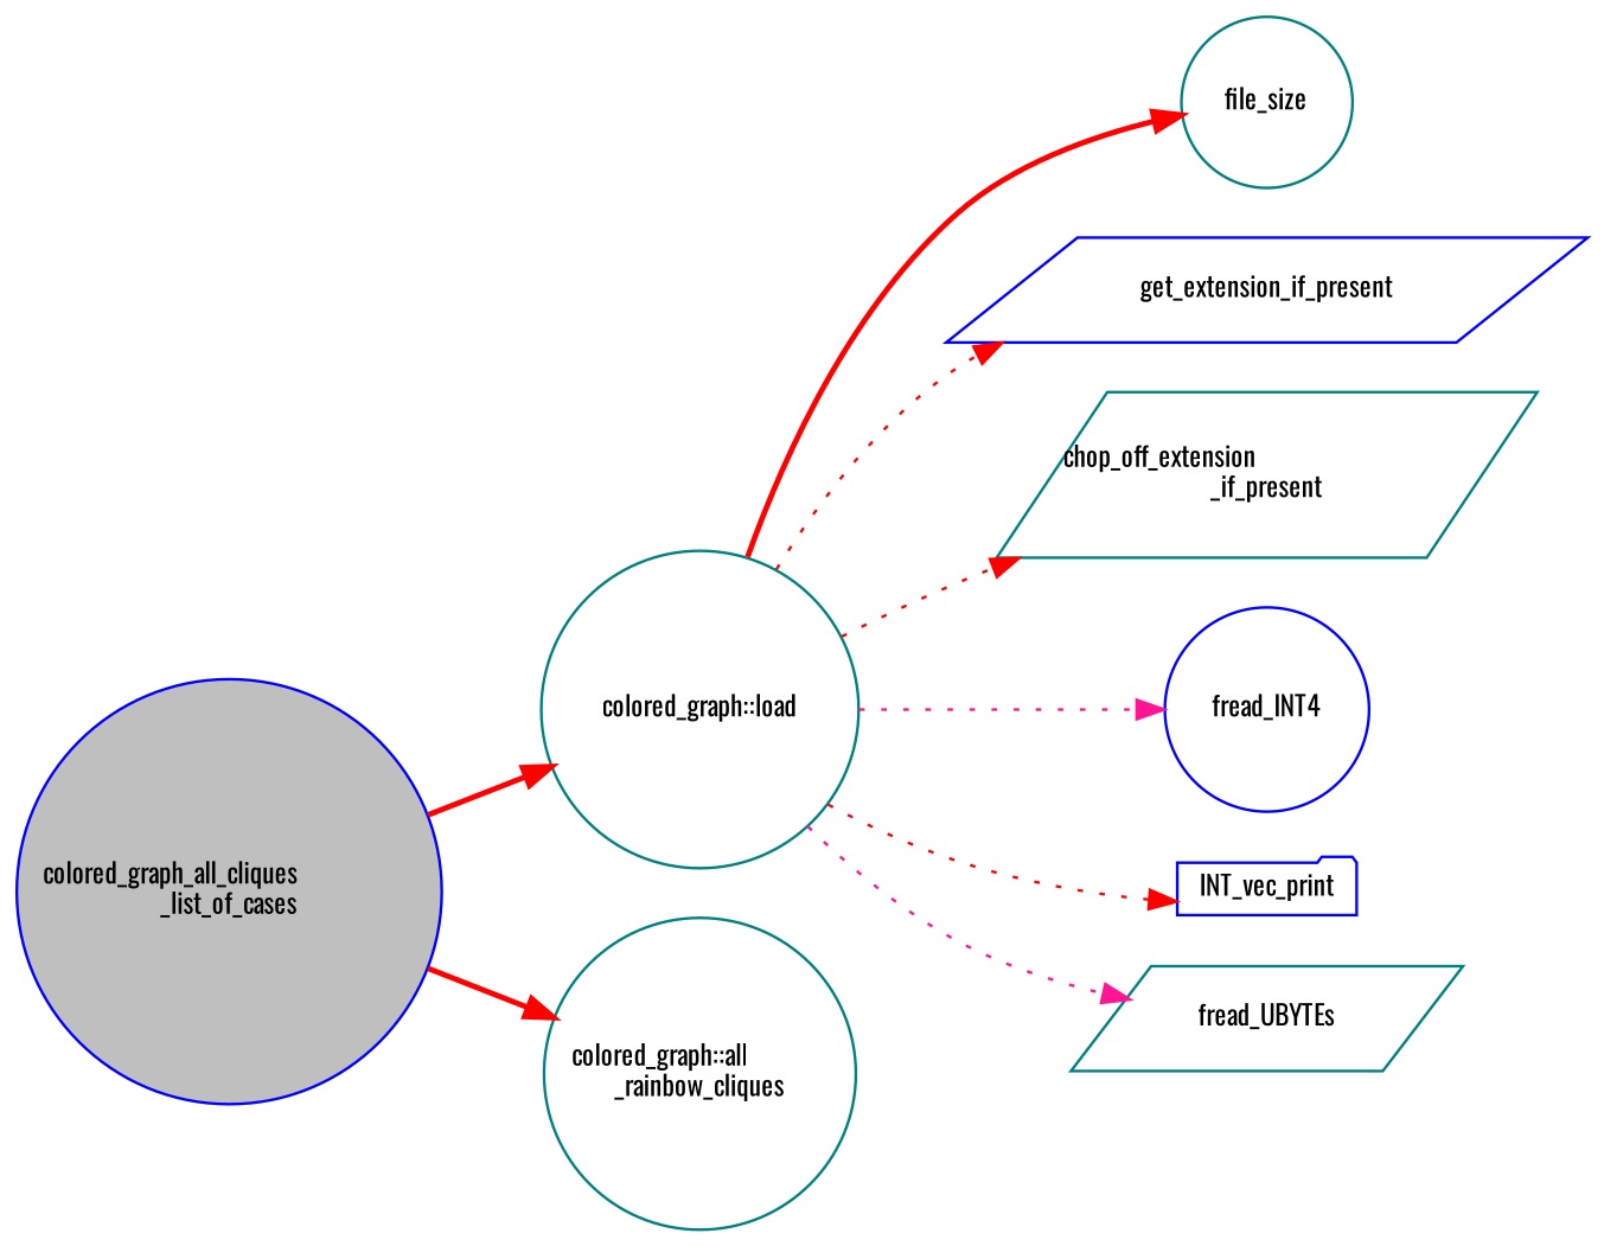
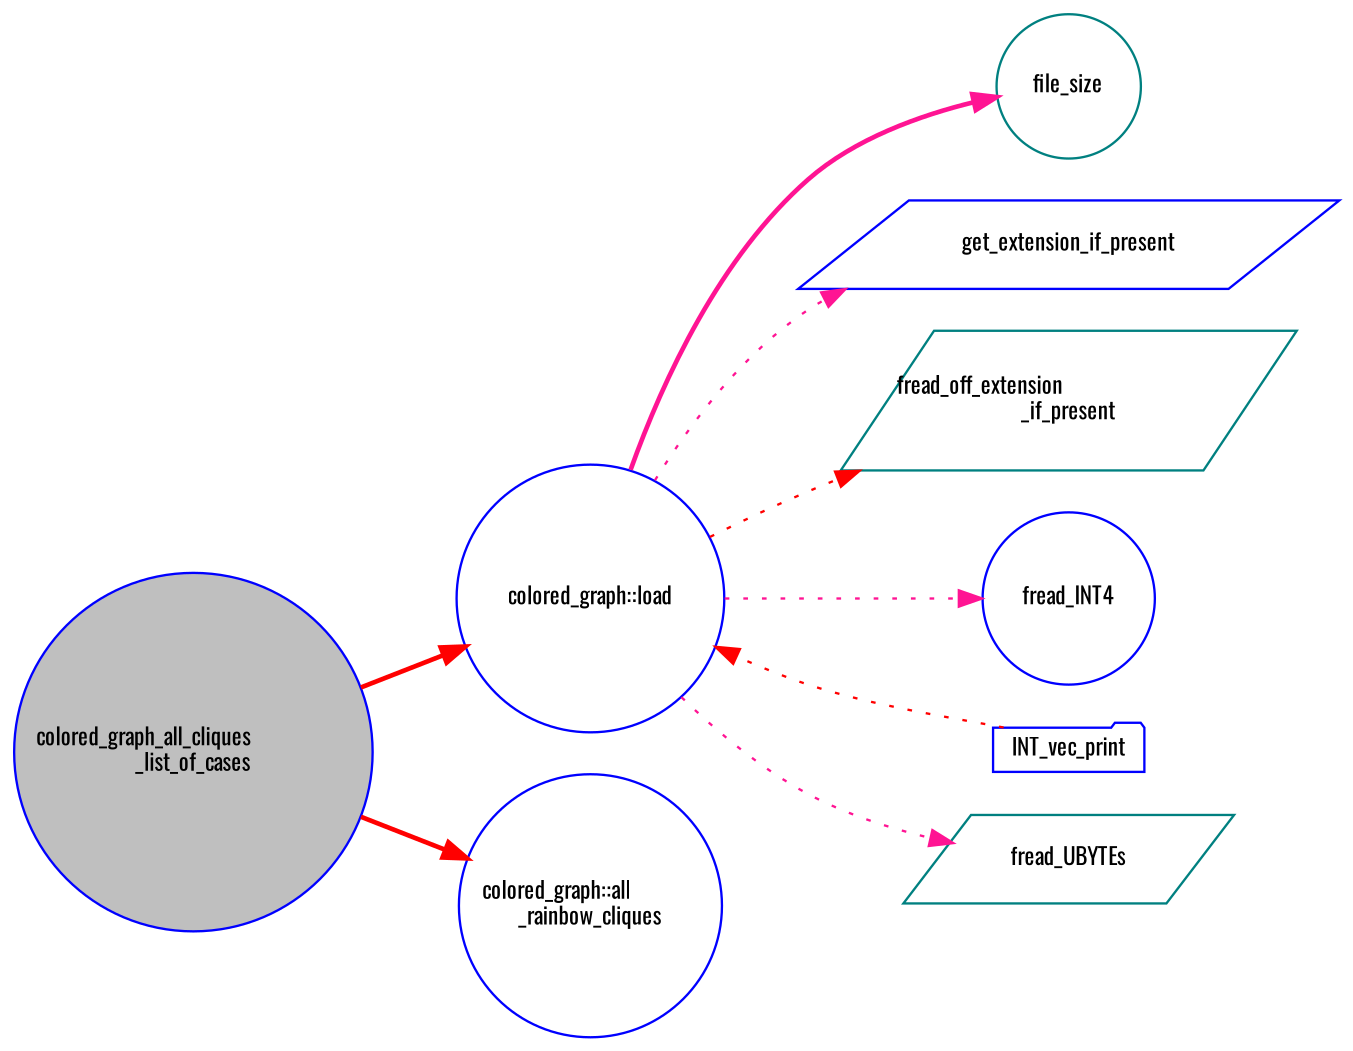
  digraph {
    fontname=Oswald
    rankdir=LR
    node [color=blue fillcolor=white fontname=Oswald fontsize=10 shape=circle style=filled]
    edge [color=red fontname=Oswald fontsize=10 labelfontname=Helvetica labelfontsize=10 style=dotted]
    n1 [fillcolor=grey75 fontcolor=black height=0.2 label="colored_graph_all_cliques\l_list_of_cases" width=0.4]
-   n2 [color=teal height=0.2 label="colored_graph::load" width=0.4]
-   n3 [color=teal height=0.2 label="colored_graph::all\l_rainbow_cliques" width=0.4]
+   n2 [height=0.2 label="colored_graph::load" width=0.4]
+   n3 [height=0.2 label="colored_graph::all\l_rainbow_cliques" width=0.4]
    n4 [color=teal height=0.2 label=file_size width=0.4]
    n5 [height=0.2 label=get_extension_if_present shape=parallelogram width=0.4]
-   n6 [color=teal height=0.2 label="chop_off_extension\l_if_present" shape=parallelogram width=0.4]
+   n6 [color=teal height=0.2 label="fread_off_extension\l_if_present" shape=parallelogram width=0.4]
    n7 [height=0.2 label=fread_INT4 width=0.4]
    n8 [height=0.2 label=INT_vec_print shape=folder width=0.4]
    n9 [color=teal height=0.2 label=fread_UBYTEs shape=parallelogram width=0.4]
    n1 -> n2 [style=bold]
    n1 -> n3 [style=bold]
-   n2 -> n4 [style=bold]
-   n2 -> n5
+   n2 -> n4 [color=deeppink style=bold]
+   n2 -> n5 [color=deeppink]
    n2 -> n6
    n2 -> n7 [color=deeppink]
-   n2 -> n8
+   n8 -> n2
    n2 -> n9 [color=deeppink]
  }
